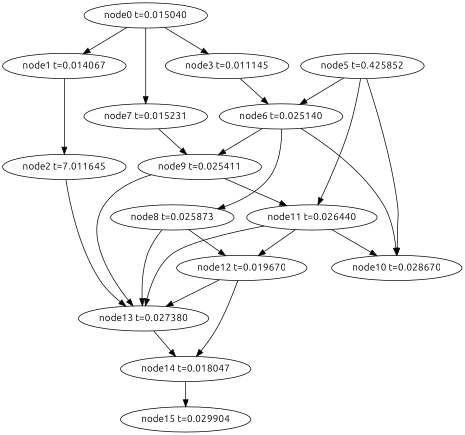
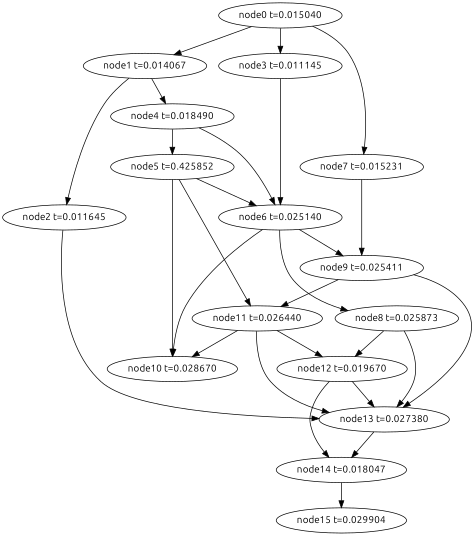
  digraph {
    fontname=Ubuntu
    node [fontname=Ubuntu]
    edge [fontname=Ubuntu]
    n1 [label="node15 t=0.029904"]
    n2 [label="node14 t=0.018047"]
    n3 [label="node13 t=0.027380"]
    n4 [label="node12 t=0.019670"]
    n5 [label="node11 t=0.026440"]
    n6 [label="node10 t=0.028670"]
    n7 [label="node9 t=0.025411"]
    n8 [label="node8 t=0.025873"]
    n9 [label="node7 t=0.015231"]
    n10 [label="node6 t=0.025140"]
    n11 [label="node5 t=0.425852"]
+   n12 [label="node4 t=0.018490"]
    n13 [label="node3 t=0.011145"]
-   n14 [label="node2 t=7.011645"]
+   n14 [label="node2 t=0.011645"]
    n15 [label="node1 t=0.014067"]
    n16 [label="node0 t=0.015040"]
    n2 -> n1
    n3 -> n2
    n4 -> n2
    n4 -> n3
    n5 -> n3
    n5 -> n4
    n5 -> n6
    n7 -> n3
    n7 -> n5
    n8 -> n3
    n8 -> n4
    n9 -> n7
    n10 -> n6
    n10 -> n7
    n10 -> n8
    n11 -> n5
    n11 -> n6
    n11 -> n10
+   n12 -> n10
+   n12 -> n11
    n13 -> n10
    n14 -> n3
+   n15 -> n12
    n15 -> n14
    n16 -> n9
    n16 -> n13
    n16 -> n15
  }
